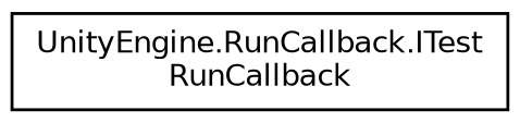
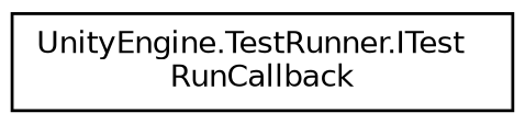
  digraph {
    rankdir=LR
    fontname="DejaVu Sans"
-   n1 [color=black fillcolor=white fontname="DejaVu Sans" fontsize=10 height=0.2 label="UnityEngine.RunCallback.ITest\lRunCallback" shape=record style=filled width=0.4]
+   n1 [color=black fillcolor=white fontname="DejaVu Sans" fontsize=10 height=0.2 label="UnityEngine.TestRunner.ITest\lRunCallback" shape=record style=filled width=0.4]
  }
